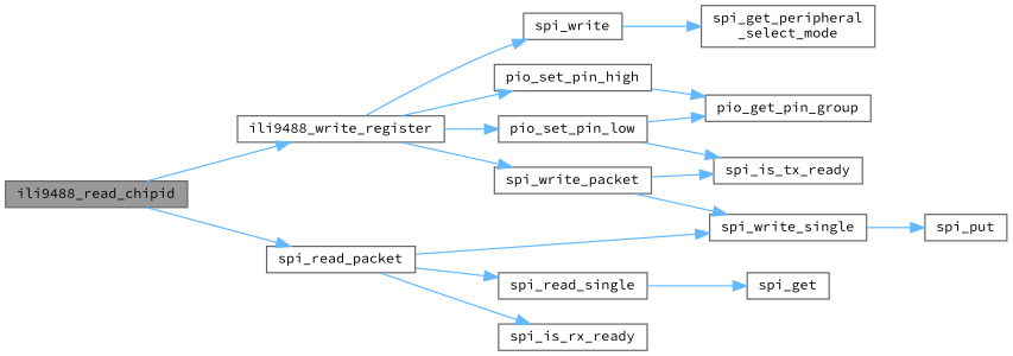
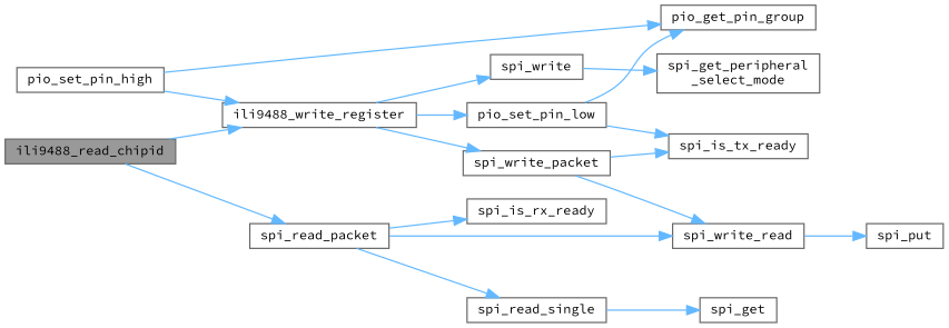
  digraph {
    fontname="Source Code Pro"
    rankdir=LR
    node [color=grey40 fillcolor=white fontname="Source Code Pro" fontsize=10 shape=box style=filled]
    edge [color=steelblue1 fontname="Source Code Pro" fontsize=10 labelfontname=FreeSans labelfontsize=10 style=solid]
    n1 [color=gray40 fillcolor=grey60 fontcolor=black height=0.2 label=ili9488_read_chipid width=0.4]
    n2 [height=0.2 label=ili9488_write_register width=0.4]
    n3 [height=0.2 label=spi_read_packet width=0.4]
    n4 [height=0.2 label=pio_set_pin_high width=0.4]
    n5 [height=0.2 label=pio_set_pin_low width=0.4]
    n6 [height=0.2 label=spi_write width=0.4]
    n7 [height=0.2 label=spi_write_packet width=0.4]
    n8 [height=0.2 label=pio_get_pin_group width=0.4]
-   n9 [height=0.2 label=spi_write_single width=0.4]
+   n9 [height=0.2 label=spi_write_read width=0.4]
    n10 [height=0.2 label=spi_is_rx_ready width=0.4]
    n11 [height=0.2 label=spi_read_single width=0.4]
    n12 [height=0.2 label=spi_is_tx_ready width=0.4]
    n13 [height=0.2 label="spi_get_peripheral\l_select_mode" width=0.4]
    n14 [height=0.2 label=spi_put width=0.4]
    n15 [height=0.2 label=spi_get width=0.4]
    n1 -> n2
    n1 -> n3
-   n2 -> n4
+   n4 -> n2
    n2 -> n5
    n2 -> n6
    n2 -> n7
    n3 -> n9
    n3 -> n10
    n3 -> n11
    n4 -> n8
    n5 -> n8
    n5 -> n12
    n6 -> n13
    n7 -> n9
    n7 -> n12
    n9 -> n14
    n11 -> n15
  }
